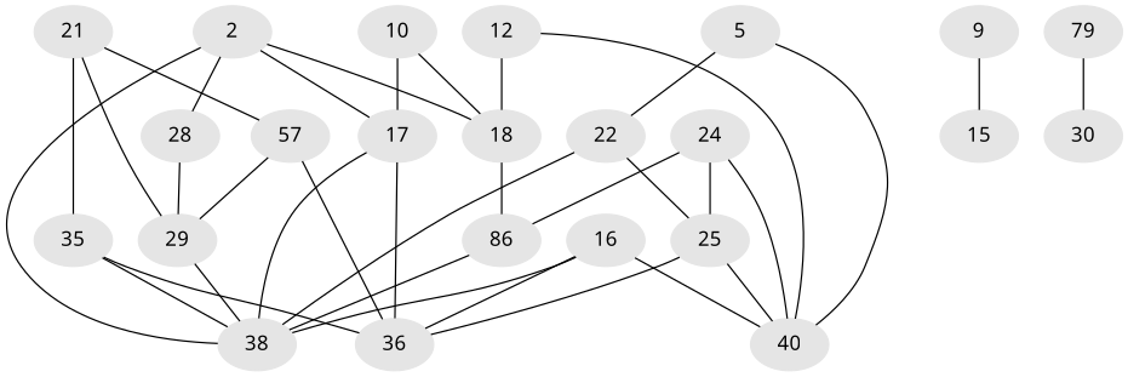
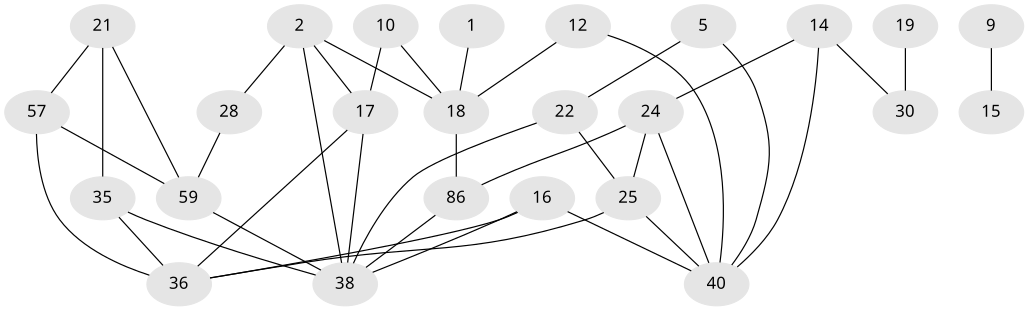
  graph {
    fontname="Noto Sans"
    node [color=gray90 fontname="Noto Sans" style=filled]
    edge [fontname="Noto Sans" weight=1.0]
+   1
    18
    n3 [label=86]
    5
    22
    40
    38
    25
    n9 [label=2]
    17
    28
    36
-   29
+   29 [label=59]
    9
    15
    10
    n17 [label=12]
+   14
    24
    30
    16
-   19 [label=79]
+   19
    n23 [label=57]
    21
    35
+   1 -- 18
    18 -- n3 [weight=3.0]
    n3 -- 38
    5 -- 22
    5 -- 40
    22 -- 38
    22 -- 25
    25 -- 40
    25 -- 36
    n9 -- 18
    n9 -- 38
    n9 -- 17
    n9 -- 28
    17 -- 38
    17 -- 36
    28 -- 29
    29 -- 38
    9 -- 15
    10 -- 18 [weight=2.0]
    10 -- 17 [weight=2.0]
    n17 -- 18
    n17 -- 40
+   14 -- 40
+   14 -- 24
+   14 -- 30
    24 -- n3 [weight=2.0]
    24 -- 40
    24 -- 25
    16 -- 40
    16 -- 38
    16 -- 36
    19 -- 30
    n23 -- 36 [weight=2.0]
    n23 -- 29
    21 -- 29
    21 -- n23
    21 -- 35
    35 -- 38
    35 -- 36
  }
